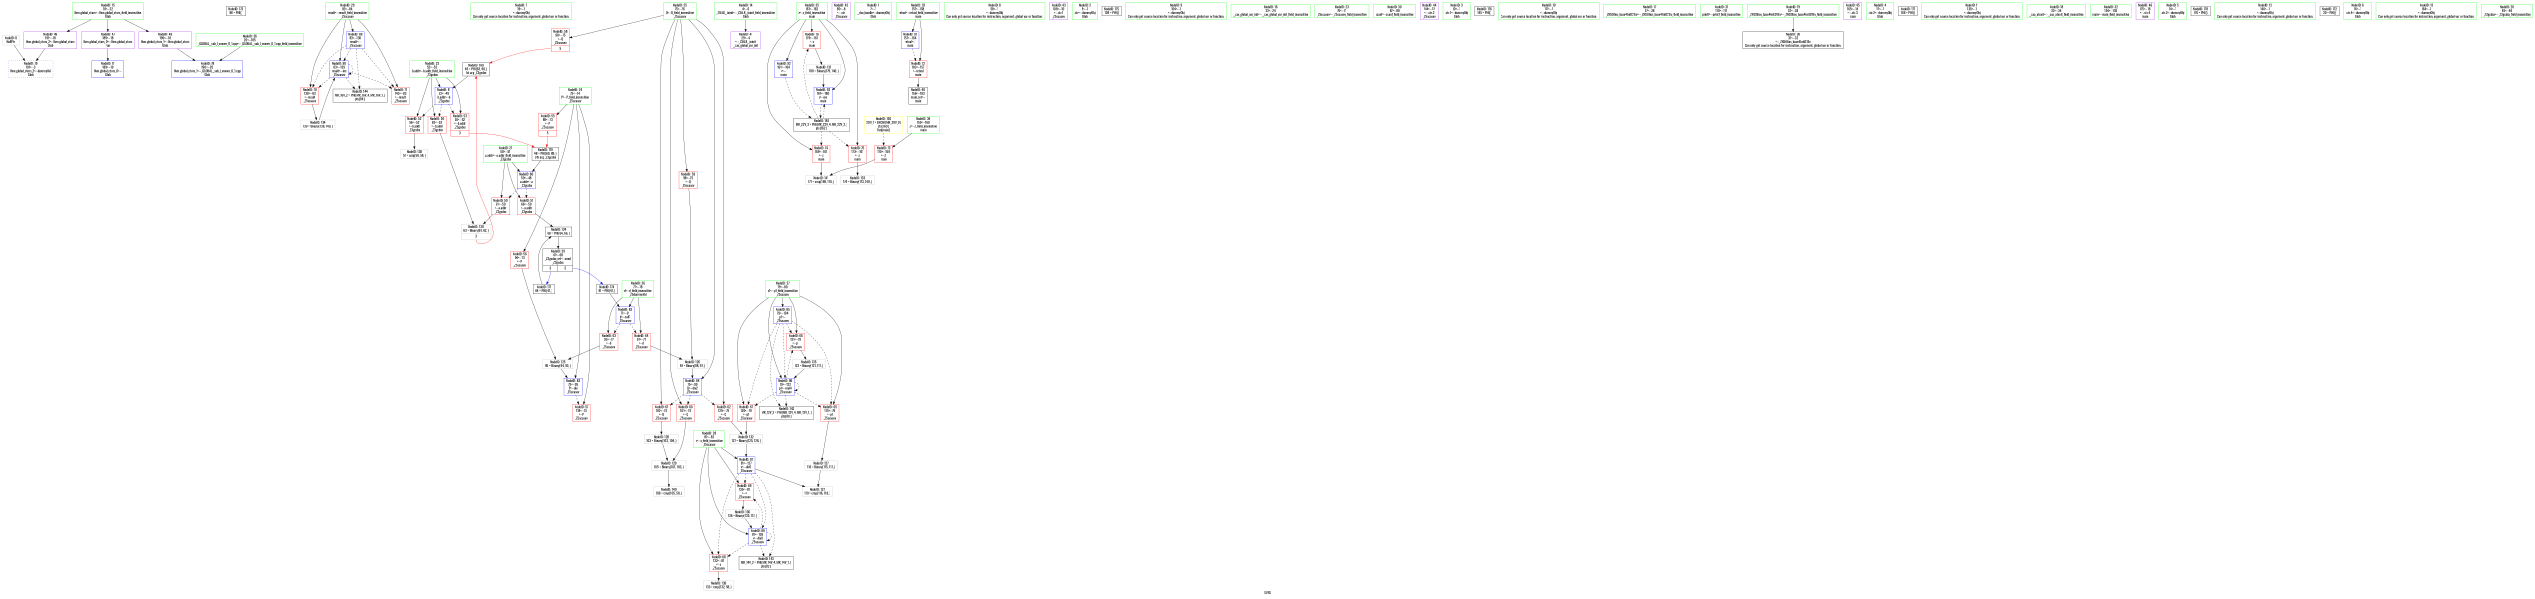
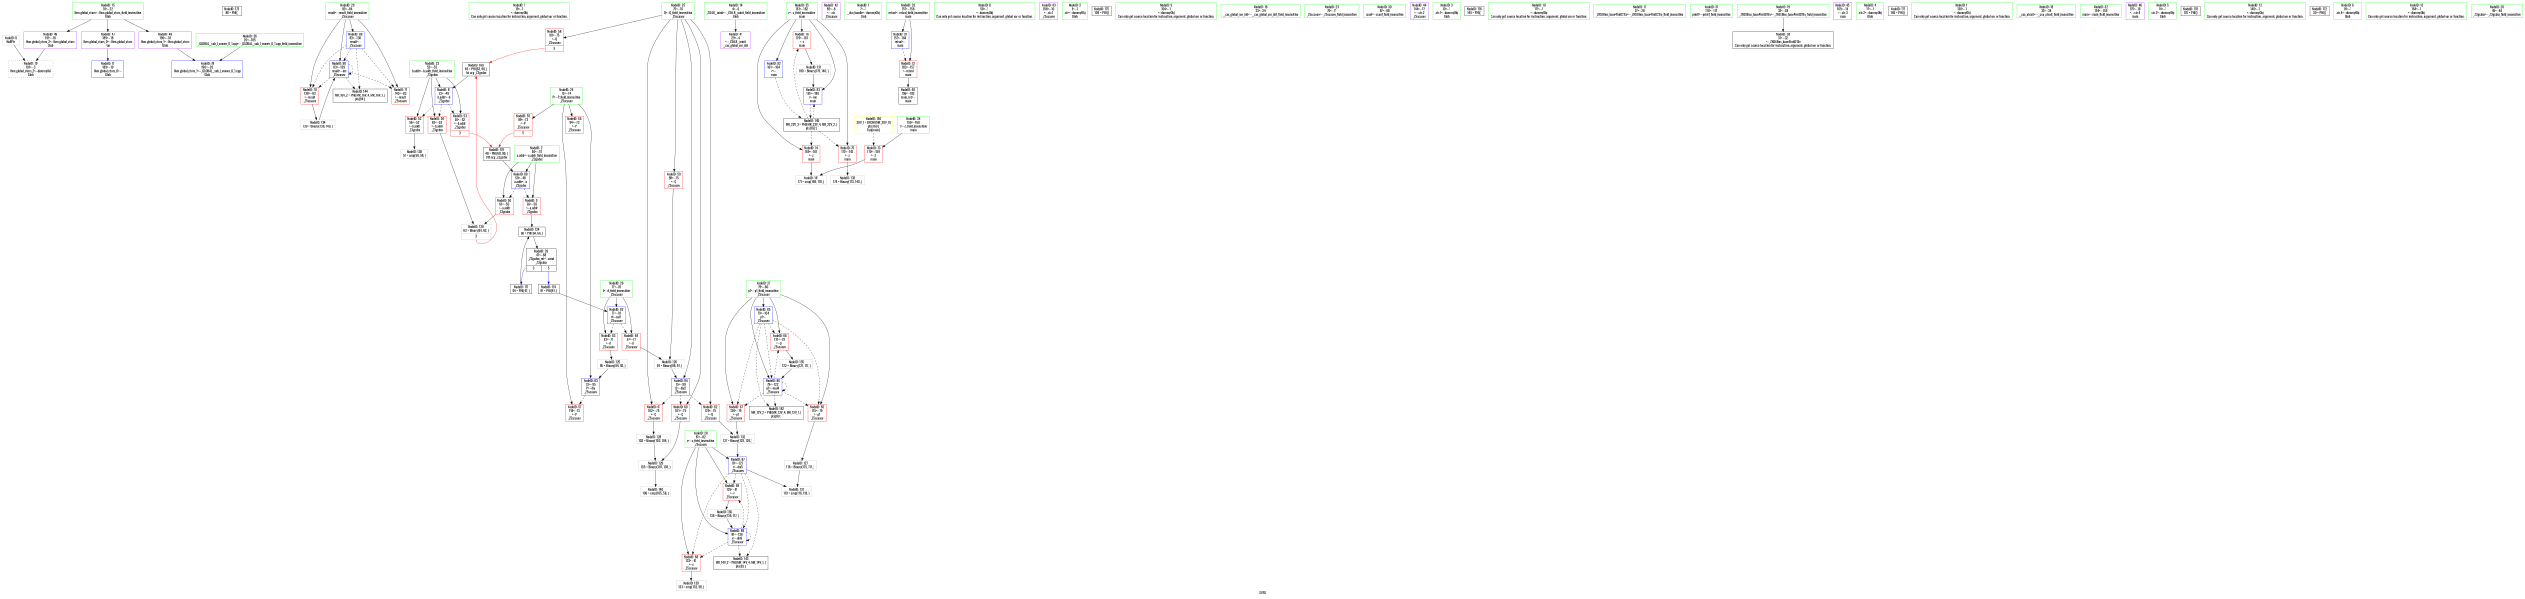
  digraph {
    fontname=Oswald
    label=SVFG
    node [color=green fontname=Oswald shape=record]
    edge [fontname=Oswald style=solid]
    n1 [color=grey label="{NodeID: 0\nNullPtr}"]
    n2 [color=blue label="{NodeID: 79\n191\<--3\nllvm.global_ctors_2\<--dummyVal\nGlob }" style=dotted]
    n3 [color=black label="{NodeID: 173\n86 = PHI()\n}"]
    n4 [color=blue label="{NodeID: 90\n83\<--139\nresult\<--inc\n_Z5scasev\n}"]
    n5 [color=red label="{NodeID: 70\n138\<--83\n\<--result\n_Z5scasev\n}"]
    n6 [color=red label="{NodeID: 71\n143\<--83\n\<--result\n_Z5scasev\n}"]
    n7 [color=black label="{NodeID: 144\nMR_16V_2 = PHI(MR_16V_4, MR_16V_1, )\npts\{84 \}\n}"]
    n8 [color=grey label="{NodeID: 134\n139 = Binary(138, 140, )\n}"]
    n9 [label="{NodeID: 7\n19\<--1\n\<--dummyObj\nCan only get source location for instruction, argument, global var or function.}"]
    n10 [color=black label="{NodeID: 180\n49 = PHI(63, 90, )\n1st arg _Z3gcdxx }"]
    n11 [color=blue label="{NodeID: 81\n52\<--49\nb.addr\<--b\n_Z3gcdxx\n}"]
    n12 [color=red label="{NodeID: 52\n56\<--52\n\<--b.addr\n_Z3gcdxx\n}"]
    n13 [color=red label="{NodeID: 53\n60\<--52\n\<--b.addr\n_Z3gcdxx\n|{<s0>3}}"]
    n14 [color=red label="{NodeID: 54\n62\<--52\n\<--b.addr\n_Z3gcdxx\n}"]
    n15 [color=grey label="{NodeID: 138\n57 = cmp(56, 58, )\n}"]
    n16 [color=black label="{NodeID: 179\n48 = PHI(60, 89, )\n0th arg _Z3gcdxx }"]
    n17 [color=grey label="{NodeID: 130\n63 = Binary(61, 62, )\n|{<s0>3}}"]
    n18 [label="{NodeID: 14\n4\<--6\n_ZStL8__ioinit\<--_ZStL8__ioinit_field_insensitive\nGlob }"]
    n19 [color=purple label="{NodeID: 41\n29\<--4\n\<--_ZStL8__ioinit\n__cxx_global_var_init\n}"]
    n20 [label="{NodeID: 21\n50\<--51\na.addr\<--a.addr_field_insensitive\n_Z3gcdxx\n}"]
    n21 [color=red label="{NodeID: 50\n61\<--50\n\<--a.addr\n_Z3gcdxx\n}"]
    n22 [color=red label="{NodeID: 51\n66\<--50\n\<--a.addr\n_Z3gcdxx\n}"]
    n23 [color=blue label="{NodeID: 80\n50\<--48\na.addr\<--a\n_Z3gcdxx\n}"]
    n24 [color=black label="{NodeID: 124\n68 = PHI(64, 66, )\n}"]
    n25 [color=black label="{NodeID: 39\n47\<--68\n_Z3gcdxx_ret\<--cond\n_Z3gcdxx\n|{<s0>3|<s1>5}}"]
    n26 [label="{NodeID: 28\n81\<--82\nx\<--x_field_insensitive\n_Z5scasev\n}"]
    n27 [color=red label="{NodeID: 68\n132\<--81\n\<--x\n_Z5scasev\n}"]
    n28 [color=red label="{NodeID: 69\n135\<--81\n\<--x\n_Z5scasev\n}"]
    n29 [color=blue label="{NodeID: 87\n81\<--127\nx\<--div5\n_Z5scasev\n}"]
    n30 [color=blue label="{NodeID: 89\n81\<--136\nx\<--div9\n_Z5scasev\n}"]
    n31 [color=grey label="{NodeID: 139\n133 = cmp(132, 58, )\n}"]
    n32 [color=grey label="{NodeID: 136\n136 = Binary(135, 117, )\n}"]
    n33 [color=black label="{NodeID: 143\nMR_14V_2 = PHI(MR_14V_4, MR_14V_1, )\npts\{82 \}\n}"]
    n34 [color=grey label="{NodeID: 137\n119 = cmp(116, 118, )\n}"]
    n35 [label="{NodeID: 35\n161\<--162\nz\<--z_field_insensitive\nmain\n}"]
    n36 [color=red label="{NodeID: 74\n169\<--161\n\<--z\nmain\n}"]
    n37 [color=red label="{NodeID: 75\n173\<--161\n\<--z\nmain\n}"]
    n38 [color=red label="{NodeID: 76\n179\<--161\n\<--z\nmain\n}"]
    n39 [color=blue label="{NodeID: 92\n161\<--164\nz\<--\nmain\n}"]
    n40 [color=blue label="{NodeID: 93\n161\<--180\nz\<--inc\nmain\n}"]
    n41 [color=grey label="{NodeID: 141\n171 = cmp(169, 170, )\n}"]
    n42 [color=grey label="{NodeID: 133\n174 = Binary(173, 140, )\n}"]
    n43 [color=grey label="{NodeID: 131\n180 = Binary(179, 140, )\n}"]
    n44 [color=black label="{NodeID: 145\nMR_22V_3 = PHI(MR_22V_4, MR_22V_2, )\npts\{162 \}\n}"]
    n45 [color=grey label="{NodeID: 125\n95 = Binary(94, 93, )\n}"]
    n46 [color=blue label="{NodeID: 83\n73\<--95\nP\<--div\n_Z5scasev\n}"]
    n47 [color=red label="{NodeID: 57\n118\<--73\n\<--P\n_Z5scasev\n}"]
    n48 [color=purple label="{NodeID: 42\n85\<--8\n\<--.str\n_Z5scasev\n}"]
    n49 [color=grey label="{NodeID: 132\n127 = Binary(125, 126, )\n}"]
    n50 [color=purple label="{NodeID: 49\n191\<--18\nllvm.global_ctors_2\<--llvm.global_ctors\nGlob }"]
    n51 [color=red label="{NodeID: 56\n94\<--73\n\<--P\n_Z5scasev\n}"]
    n52 [color=red label="{NodeID: 63\n93\<--77\n\<--d\n_Z5scasev\n}"]
    n53 [color=blue label="{NodeID: 77\n189\<--19\nllvm.global_ctors_0\<--\nGlob }"]
    n54 [color=blue label="{NodeID: 84\n75\<--99\nQ\<--div2\n_Z5scasev\n}"]
    n55 [color=red label="{NodeID: 60\n101\<--75\n\<--Q\n_Z5scasev\n}"]
    n56 [color=red label="{NodeID: 61\n102\<--75\n\<--Q\n_Z5scasev\n}"]
    n57 [color=red label="{NodeID: 62\n125\<--75\n\<--Q\n_Z5scasev\n}"]
    n58 [color=grey label="{NodeID: 129\n105 = Binary(101, 103, )\n}"]
    n59 [color=grey label="{NodeID: 128\n103 = Binary(102, 104, )\n}"]
    n60 [color=grey label="{NodeID: 140\n106 = cmp(105, 58, )\n}"]
    n61 [label="{NodeID: 1\n7\<--1\n__dso_handle\<--dummyObj\nGlob }"]
    n62 [color=black label="{NodeID: 174\n91 = PHI(47, )\n}"]
    n63 [color=blue label="{NodeID: 82\n77\<--91\nd\<--call1\n_Z5scasev\n}"]
    n64 [color=red label="{NodeID: 64\n97\<--77\n\<--d\n_Z5scasev\n}"]
    n65 [color=grey label="{NodeID: 126\n99 = Binary(98, 97, )\n}"]
    n66 [color=blue label="{NodeID: 91\n157\<--164\nretval\<--\nmain\n}"]
    n67 [color=red label="{NodeID: 72\n183\<--157\n\<--retval\nmain\n}"]
    n68 [color=black label="{NodeID: 40\n156\<--183\nmain_ret\<--\nmain\n}"]
    n69 [label="{NodeID: 8\n58\<--1\n\<--dummyObj\nCan only get source location for instruction, argument, global var or function.}"]
    n70 [label="{NodeID: 15\n18\<--22\nllvm.global_ctors\<--llvm.global_ctors_field_insensitive\nGlob }"]
    n71 [color=purple label="{NodeID: 47\n189\<--18\nllvm.global_ctors_0\<--llvm.global_ctors\nFun }"]
    n72 [color=purple label="{NodeID: 48\n190\<--18\nllvm.global_ctors_1\<--llvm.global_ctors\nGlob }"]
    n73 [color=blue label="{NodeID: 78\n190\<--20\nllvm.global_ctors_1\<--_GLOBAL__sub_I_voover_0_1.cpp\nGlob }"]
    n74 [label="{NodeID: 22\n52\<--53\nb.addr\<--b.addr_field_insensitive\n_Z3gcdxx\n}"]
    n75 [label="{NodeID: 29\n83\<--84\nresult\<--result_field_insensitive\n_Z5scasev\n}"]
    n76 [color=blue label="{NodeID: 88\n83\<--130\nresult\<--\n_Z5scasev\n}"]
    n77 [label="{NodeID: 36\n20\<--185\n_GLOBAL__sub_I_voover_0_1.cpp\<--_GLOBAL__sub_I_voover_0_1.cpp_field_insensitive\n}"]
    n78 [color=purple label="{NodeID: 43\n108\<--10\n\<--.str.1\n_Z5scasev\n}"]
    n79 [color=blue label="{NodeID: 85\n79\<--104\np1\<--\n_Z5scasev\n}"]
    n80 [color=red label="{NodeID: 65\n115\<--79\n\<--p1\n_Z5scasev\n}"]
    n81 [color=red label="{NodeID: 66\n121\<--79\n\<--p1\n_Z5scasev\n}"]
    n82 [color=red label="{NodeID: 67\n126\<--79\n\<--p1\n_Z5scasev\n}"]
    n83 [color=blue label="{NodeID: 86\n79\<--122\np1\<--mul4\n_Z5scasev\n}"]
    n84 [color=black label="{NodeID: 142\nMR_12V_2 = PHI(MR_12V_4, MR_12V_1, )\npts\{80 \}\n}"]
    n85 [color=grey label="{NodeID: 127\n116 = Binary(115, 117, )\n}"]
    n86 [color=grey label="{NodeID: 135\n122 = Binary(121, 117, )\n}"]
    n87 [label="{NodeID: 2\n8\<--1\n.str\<--dummyObj\nGlob }"]
    n88 [color=black label="{NodeID: 175\n109 = PHI()\n}"]
    n89 [label="{NodeID: 9\n104\<--1\n\<--dummyObj\nCan only get source location for instruction, argument, global var or function.}"]
    n90 [label="{NodeID: 16\n23\<--24\n__cxx_global_var_init\<--__cxx_global_var_init_field_insensitive\n}"]
    n91 [label="{NodeID: 23\n70\<--71\n_Z5scasev\<--_Z5scasev_field_insensitive\n}"]
    n92 [label="{NodeID: 30\n87\<--88\nscanf\<--scanf_field_insensitive\n}"]
    n93 [color=purple label="{NodeID: 44\n144\<--12\n\<--.str.2\n_Z5scasev\n}"]
    n94 [color=black label="{NodeID: 171\n64 = PHI(47, )\n}"]
    n95 [color=red label="{NodeID: 58\n90\<--75\n\<--Q\n_Z5scasev\n|{<s0>5}}"]
    n96 [label="{NodeID: 3\n10\<--1\n.str.1\<--dummyObj\nGlob }"]
    n97 [color=black label="{NodeID: 176\n145 = PHI()\n}"]
    n98 [label="{NodeID: 10\n117\<--1\n\<--dummyObj\nCan only get source location for instruction, argument, global var or function.}"]
    n99 [label="{NodeID: 17\n27\<--28\n_ZNSt8ios_base4InitC1Ev\<--_ZNSt8ios_base4InitC1Ev_field_insensitive\n}"]
    n100 [label="{NodeID: 24\n73\<--74\nP\<--P_field_insensitive\n_Z5scasev\n}"]
    n101 [color=red label="{NodeID: 55\n89\<--73\n\<--P\n_Z5scasev\n|{<s0>5}}"]
    n102 [label="{NodeID: 31\n110\<--111\nprintf\<--printf_field_insensitive\n}"]
    n103 [color=black label="{NodeID: 38\n31\<--32\n\<--_ZNSt8ios_base4InitD1Ev\nCan only get source location for instruction, argument, global var or function.}"]
    n104 [color=purple label="{NodeID: 45\n165\<--14\n\<--.str.3\nmain\n}"]
    n105 [color=red label="{NodeID: 59\n98\<--75\n\<--Q\n_Z5scasev\n}"]
    n106 [color=red label="{NodeID: 73\n170\<--159\n\<--Z\nmain\n}"]
    n107 [label="{NodeID: 4\n12\<--1\n.str.2\<--dummyObj\nGlob }"]
    n108 [color=black label="{NodeID: 177\n166 = PHI()\n}"]
    n109 [label="{NodeID: 11\n130\<--1\n\<--dummyObj\nCan only get source location for instruction, argument, global var or function.}"]
    n110 [label="{NodeID: 18\n33\<--34\n__cxa_atexit\<--__cxa_atexit_field_insensitive\n}"]
    n111 [label="{NodeID: 25\n75\<--76\nQ\<--Q_field_insensitive\n_Z5scasev\n}"]
    n112 [label="{NodeID: 32\n154\<--155\nmain\<--main_field_insensitive\n}"]
    n113 [color=purple label="{NodeID: 46\n175\<--16\n\<--.str.4\nmain\n}"]
    n114 [color=yellow label="{NodeID: 150\n20V_1 = ENCHI(MR_20V_0)\npts\{160 \}\nFun[main]}" style=double]
    n115 [label="{NodeID: 5\n14\<--1\n.str.3\<--dummyObj\nGlob }"]
    n116 [color=black label="{NodeID: 178\n176 = PHI()\n}"]
    n117 [label="{NodeID: 12\n140\<--1\n\<--dummyObj\nCan only get source location for instruction, argument, global var or function.}"]
    n118 [label="{NodeID: 19\n32\<--38\n_ZNSt8ios_base4InitD1Ev\<--_ZNSt8ios_base4InitD1Ev_field_insensitive\n}"]
-   n119 [label="{NodeID: 26\n77\<--78\nd\<--d_field_insensitive\n_Z5dummyVal\n}"]
+   n119 [label="{NodeID: 26\n77\<--78\nd\<--d_field_insensitive\n_Z5scasev\n}"]
    n120 [label="{NodeID: 33\n157\<--158\nretval\<--retval_field_insensitive\nmain\n}"]
    n121 [color=black label="{NodeID: 172\n30 = PHI()\n}"]
    n122 [label="{NodeID: 6\n16\<--1\n.str.4\<--dummyObj\nGlob }"]
    n123 [label="{NodeID: 13\n164\<--1\n\<--dummyObj\nCan only get source location for instruction, argument, global var or function.}"]
    n124 [label="{NodeID: 20\n45\<--46\n_Z3gcdxx\<--_Z3gcdxx_field_insensitive\n}"]
    n125 [label="{NodeID: 27\n79\<--80\np1\<--p1_field_insensitive\n_Z5scasev\n}"]
    n126 [label="{NodeID: 34\n159\<--160\nZ\<--Z_field_insensitive\nmain\n}"]
    n1 -> n2
    n4 -> n4 [style=dashed]
    n4 -> n5 [style=dashed]
    n4 -> n6 [style=dashed]
    n4 -> n7 [style=dashed]
    n5 -> n8
    n8 -> n4
    n10 -> n11
    n11 -> n12 [style=dashed]
    n11 -> n13 [style=dashed]
    n11 -> n14 [style=dashed]
    n12 -> n15
    n13 -> n16 [color=red tailport=s0]
    n14 -> n17
    n16 -> n23
    n17 -> n10 [color=red tailport=s0]
    n18 -> n19
    n20 -> n21
    n20 -> n22
    n20 -> n23
    n21 -> n17
    n22 -> n24
    n23 -> n21 [style=dashed]
    n23 -> n22 [style=dashed]
    n24 -> n25
    n25 -> n62 [color=blue tailport=s1]
    n25 -> n94 [color=blue tailport=s0]
    n26 -> n27
    n26 -> n28
    n26 -> n29
    n26 -> n30
    n27 -> n31
    n28 -> n32
    n29 -> n27 [style=dashed]
    n29 -> n28 [style=dashed]
    n29 -> n30 [style=dashed]
    n29 -> n33 [style=dashed]
    n29 -> n34
    n30 -> n27 [style=dashed]
    n30 -> n28 [style=dashed]
    n30 -> n30 [style=dashed]
    n30 -> n33 [style=dashed]
    n32 -> n30
    n35 -> n36
    n35 -> n37
    n35 -> n38
    n35 -> n39
    n35 -> n40
    n36 -> n41
    n37 -> n42
    n38 -> n43
    n39 -> n44 [style=dashed]
    n40 -> n44 [style=dashed]
    n43 -> n40
    n44 -> n36 [style=dashed]
    n44 -> n37 [style=dashed]
    n44 -> n38 [style=dashed]
    n44 -> n40 [style=dashed]
    n45 -> n46
    n46 -> n47 [style=dashed]
    n49 -> n29
    n50 -> n2
-   n51 -> n45
    n52 -> n45
    n54 -> n55 [style=dashed]
    n54 -> n56 [style=dashed]
    n54 -> n57 [style=dashed]
    n55 -> n58
    n56 -> n59
    n57 -> n49
    n58 -> n60
    n59 -> n58
    n62 -> n63
    n63 -> n52 [style=dashed]
    n63 -> n64 [style=dashed]
    n64 -> n65
    n65 -> n54
    n66 -> n67 [style=dashed]
    n67 -> n68
    n70 -> n50
    n70 -> n71
    n70 -> n72
    n71 -> n53
    n72 -> n73
    n74 -> n11
    n74 -> n12
    n74 -> n13
    n74 -> n14
    n75 -> n4
    n75 -> n5
    n75 -> n6
    n75 -> n76
    n76 -> n4 [style=dashed]
    n76 -> n5 [style=dashed]
    n76 -> n6 [style=dashed]
    n76 -> n7 [style=dashed]
    n77 -> n73
    n79 -> n80 [style=dashed]
    n79 -> n81 [style=dashed]
    n79 -> n82 [style=dashed]
    n79 -> n83 [style=dashed]
    n79 -> n84 [style=dashed]
    n80 -> n85
    n81 -> n86
    n82 -> n49
    n83 -> n80 [style=dashed]
    n83 -> n81 [style=dashed]
    n83 -> n82 [style=dashed]
    n83 -> n83 [style=dashed]
    n83 -> n84 [style=dashed]
    n85 -> n34
    n86 -> n83
    n94 -> n24
    n95 -> n10 [color=red tailport=s0]
    n100 -> n46
    n100 -> n47
    n100 -> n51
    n100 -> n101
    n101 -> n16 [color=red tailport=s0]
    n105 -> n65
    n106 -> n41
    n111 -> n54
    n111 -> n55
    n111 -> n56
    n111 -> n57
    n111 -> n95
    n111 -> n105
    n114 -> n106 [style=dashed]
    n118 -> n103
    n119 -> n52
    n119 -> n63
    n119 -> n64
    n120 -> n66
    n120 -> n67
    n125 -> n79
    n125 -> n80
    n125 -> n81
    n125 -> n82
    n125 -> n83
    n126 -> n106
  }
